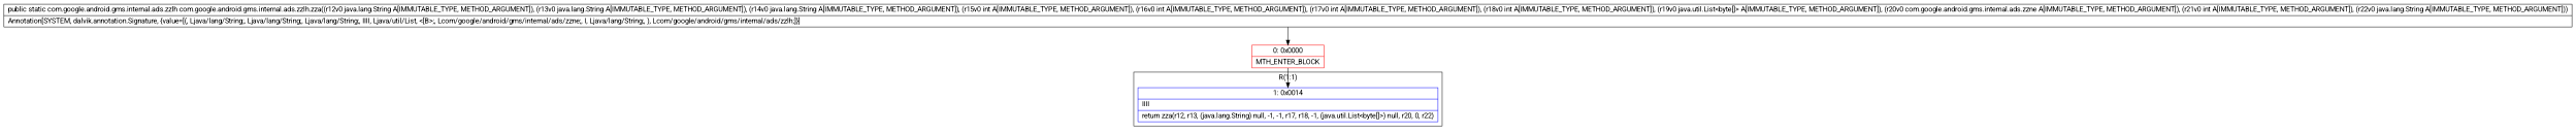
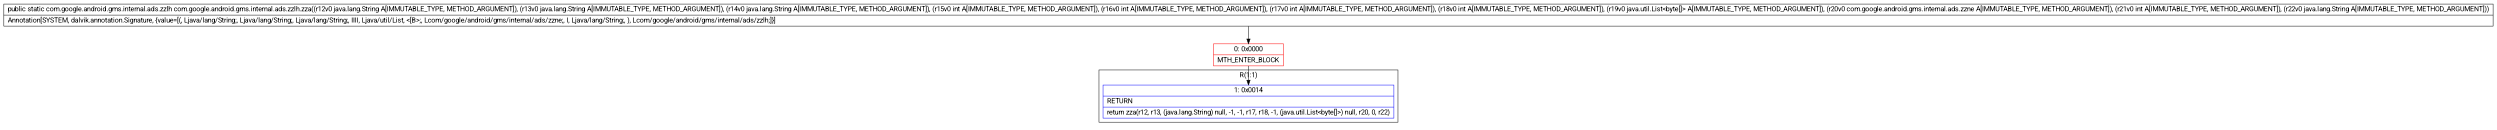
  digraph {
    fontname=Roboto
    node [shape=record fontname=Roboto]
    edge [fontname=Roboto]
-   n1 [color=blue label="{1\:\ 0x0014|IIII\l|return zza(r12, r13, (java.lang.String) null, \-1, \-1, r17, r18, \-1, (java.util.List\<byte[]\>) null, r20, 0, r22)\l}"]
+   n1 [color=blue label="{1\:\ 0x0014|RETURN\l|return zza(r12, r13, (java.lang.String) null, \-1, \-1, r17, r18, \-1, (java.util.List\<byte[]\>) null, r20, 0, r22)\l}"]
    n2 [color=red label="{0\:\ 0x0000|MTH_ENTER_BLOCK\l}"]
    n3 [label="{public static com.google.android.gms.internal.ads.zzlh com.google.android.gms.internal.ads.zzlh.zza((r12v0 java.lang.String A[IMMUTABLE_TYPE, METHOD_ARGUMENT]), (r13v0 java.lang.String A[IMMUTABLE_TYPE, METHOD_ARGUMENT]), (r14v0 java.lang.String A[IMMUTABLE_TYPE, METHOD_ARGUMENT]), (r15v0 int A[IMMUTABLE_TYPE, METHOD_ARGUMENT]), (r16v0 int A[IMMUTABLE_TYPE, METHOD_ARGUMENT]), (r17v0 int A[IMMUTABLE_TYPE, METHOD_ARGUMENT]), (r18v0 int A[IMMUTABLE_TYPE, METHOD_ARGUMENT]), (r19v0 java.util.List\<byte[]\> A[IMMUTABLE_TYPE, METHOD_ARGUMENT]), (r20v0 com.google.android.gms.internal.ads.zzne A[IMMUTABLE_TYPE, METHOD_ARGUMENT]), (r21v0 int A[IMMUTABLE_TYPE, METHOD_ARGUMENT]), (r22v0 java.lang.String A[IMMUTABLE_TYPE, METHOD_ARGUMENT]))  | Annotation[SYSTEM, dalvik.annotation.Signature, \{value=[(, Ljava\/lang\/String;, Ljava\/lang\/String;, Ljava\/lang\/String;, IIII, Ljava\/util\/List, \<[B\>;, Lcom\/google\/android\/gms\/internal\/ads\/zzne;, I, Ljava\/lang\/String;, ), Lcom\/google\/android\/gms\/internal\/ads\/zzlh;]\}]\l}"]
    subgraph cluster_1 {
      label="R(1:1)"
      n1
    }
    n2 -> n1
    n3 -> n2
  }
